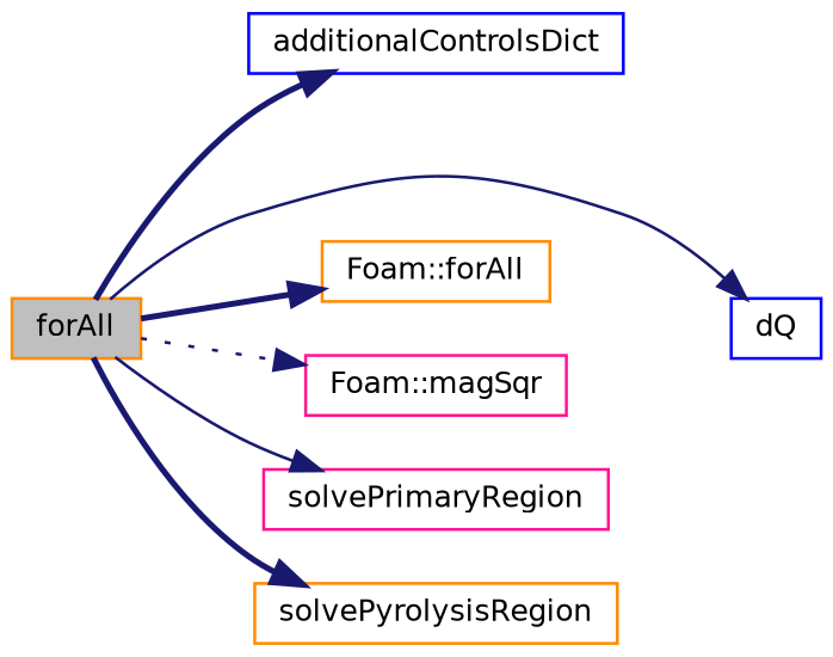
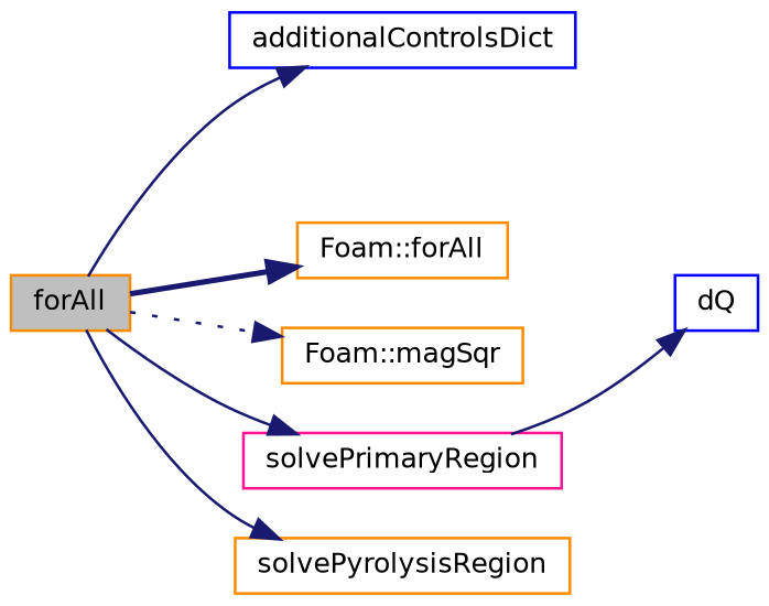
  digraph {
    rankdir=LR
    node [color=darkorange fontname=Helvetica fontsize=10 shape=record]
    edge [color=midnightblue fontname=Helvetica fontsize=10 labelfontname=Helvetica labelfontsize=10 style=bold]
    n1 [fillcolor=grey75 fontcolor=black height=0.2 label=forAll style=filled width=0.4]
    n2 [color=blue height=0.2 label=additionalControlsDict width=0.4]
    n3 [color=blue height=0.2 label=dQ width=0.4]
    n4 [height=0.2 label="Foam::forAll" width=0.4]
-   n5 [color=deeppink height=0.2 label="Foam::magSqr" width=0.4]
+   n5 [height=0.2 label="Foam::magSqr" width=0.4]
    n6 [color=deeppink height=0.2 label=solvePrimaryRegion width=0.4]
    n7 [height=0.2 label=solvePyrolysisRegion width=0.4]
-   n1 -> n2
-   n1 -> n3 [style=solid]
+   n1 -> n2 [style=solid]
+   n6 -> n3 [style=solid]
    n1 -> n4
    n1 -> n5 [style=dotted]
    n1 -> n6 [style=solid]
-   n1 -> n7
+   n1 -> n7 [style=solid]
  }
